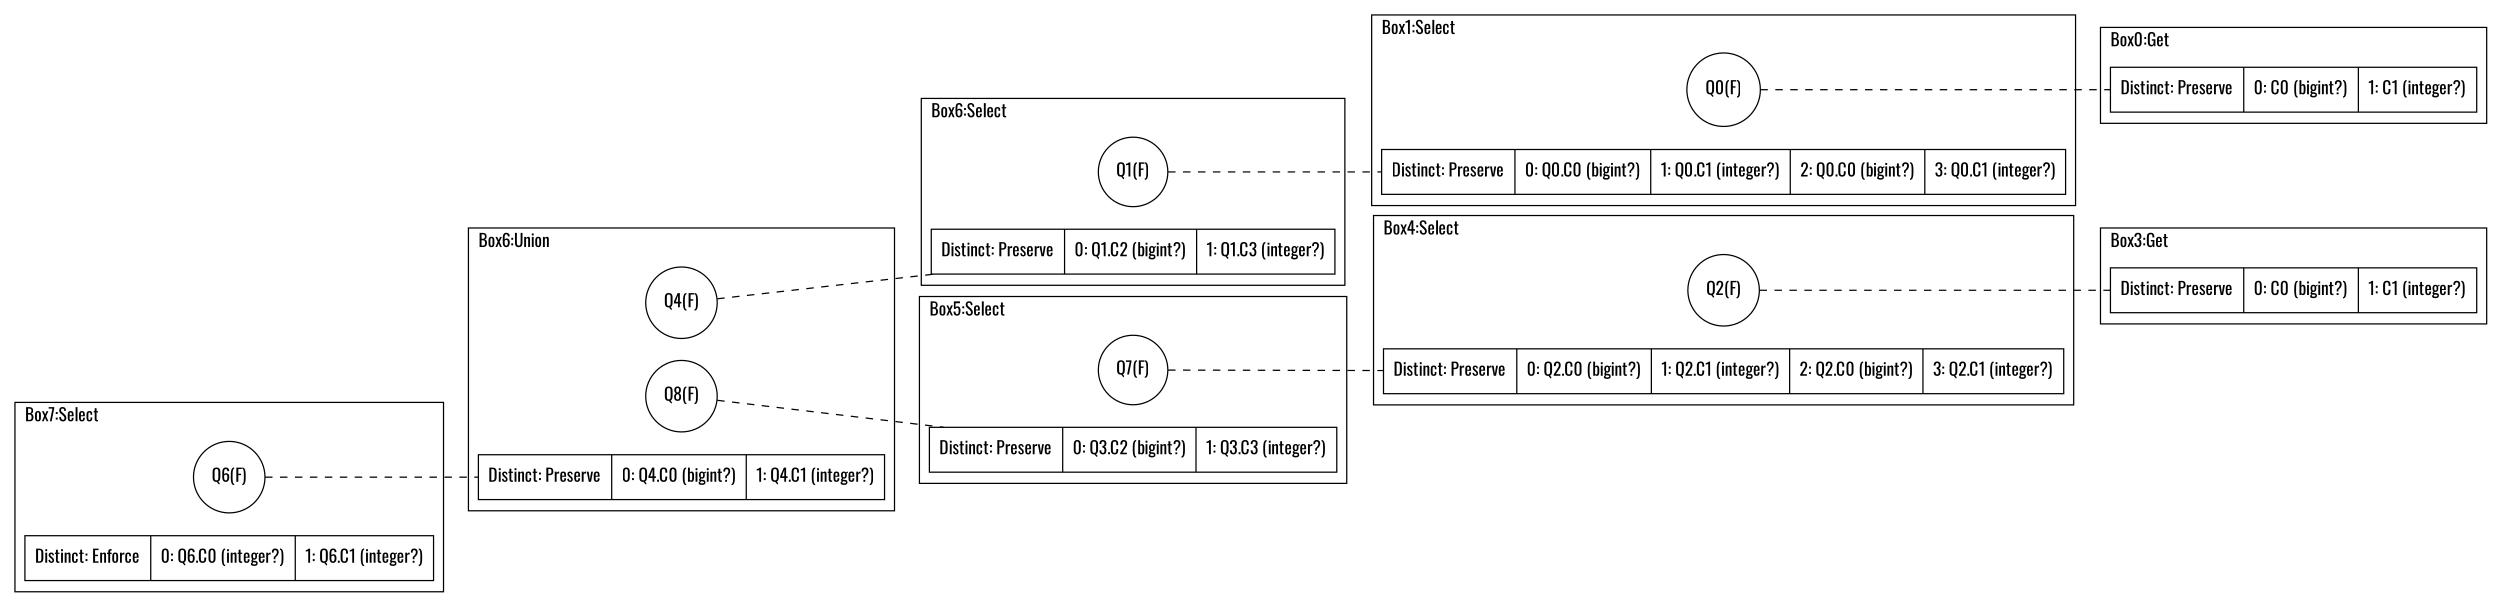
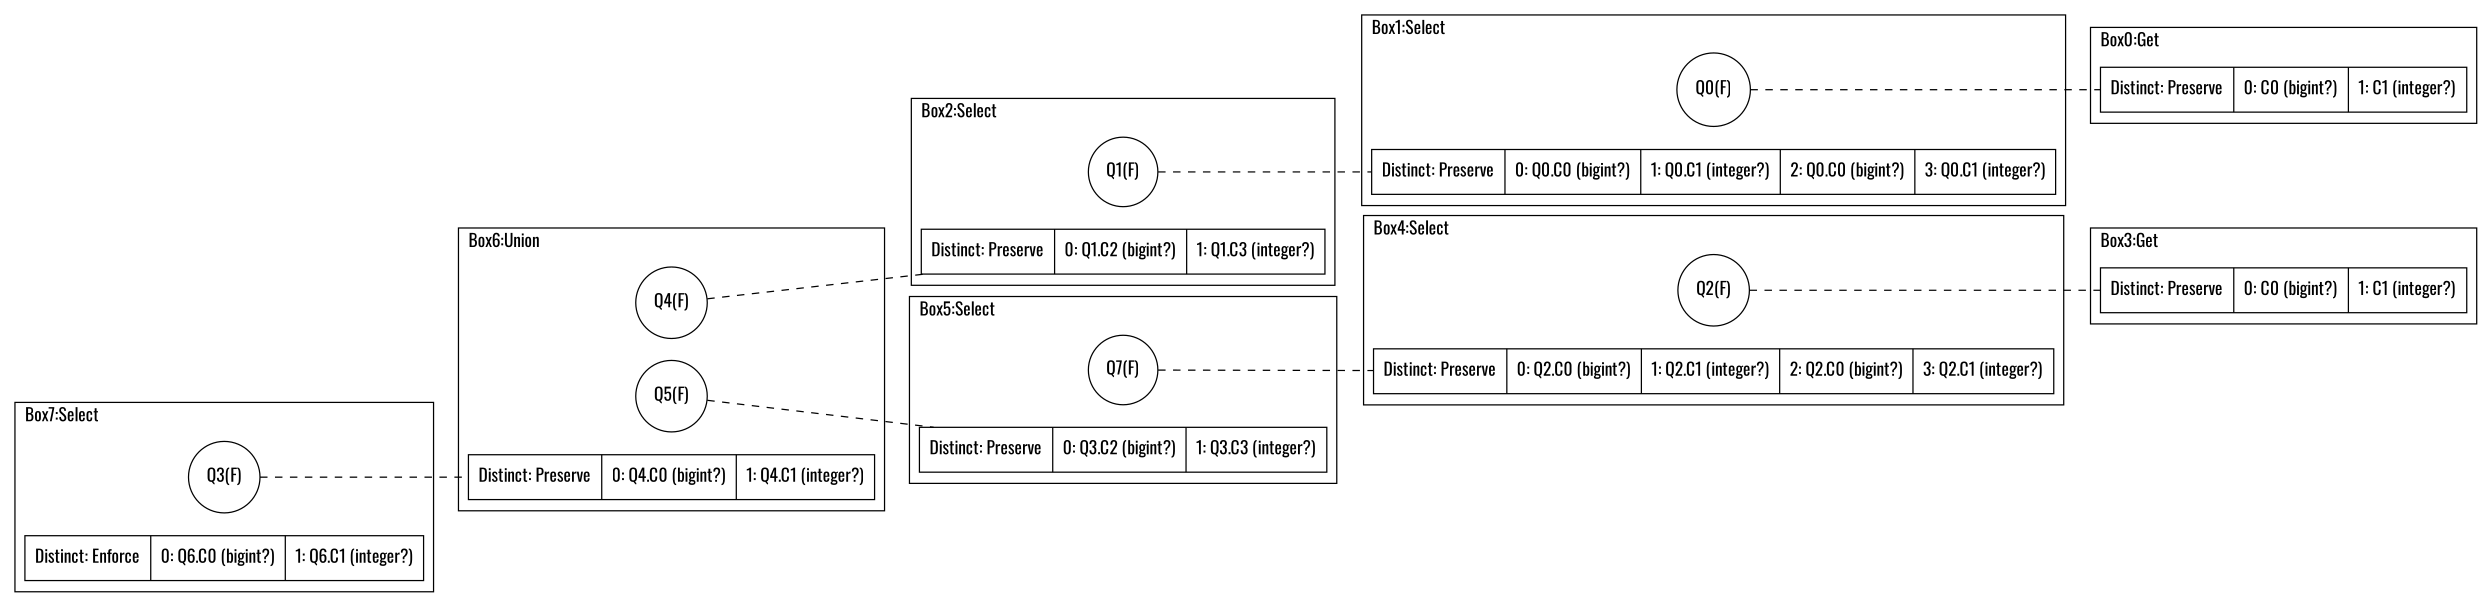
  digraph {
    compound=true
    fontname=Oswald
    labeljust=l
    rankdir=LR
    node [fontname=Oswald shape=record]
    edge [arrowhead=none fontname=Oswald style=dashed]
-   n1 [label="Q6(F)" shape=circle]
-   n2 [label="{ Distinct: Enforce| 0: Q6.C0 (integer?)| 1: Q6.C1 (integer?) }"]
+   n1 [label="Q3(F)" shape=circle]
+   n2 [label="{ Distinct: Enforce| 0: Q6.C0 (bigint?)| 1: Q6.C1 (integer?) }"]
    n3 [label="Q4(F)" shape=circle]
-   n4 [label="Q8(F)" shape=circle]
+   n4 [label="Q5(F)" shape=circle]
    n5 [label="{ Distinct: Preserve| 0: Q4.C0 (bigint?)| 1: Q4.C1 (integer?) }"]
    n6 [label="Q1(F)" shape=circle]
    n7 [label="{ Distinct: Preserve| 0: Q1.C2 (bigint?)| 1: Q1.C3 (integer?) }"]
    n8 [label="Q0(F)" shape=circle]
    n9 [label="{ Distinct: Preserve| 0: Q0.C0 (bigint?)| 1: Q0.C1 (integer?)| 2: Q0.C0 (bigint?)| 3: Q0.C1 (integer?) }"]
    n10 [label="{ Distinct: Preserve| 0: C0 (bigint?)| 1: C1 (integer?) }"]
    n11 [label="Q7(F)" shape=circle]
    n12 [label="{ Distinct: Preserve| 0: Q3.C2 (bigint?)| 1: Q3.C3 (integer?) }"]
    n13 [label="Q2(F)" shape=circle]
    n14 [label="{ Distinct: Preserve| 0: Q2.C0 (bigint?)| 1: Q2.C1 (integer?)| 2: Q2.C0 (bigint?)| 3: Q2.C1 (integer?) }"]
    n15 [label="{ Distinct: Preserve| 0: C0 (bigint?)| 1: C1 (integer?) }"]
    subgraph cluster_1 {
      label="Box7:Select"
      n2
      subgraph sub_2 {
        label="Box7:Select"
        rank=same
        n1
      }
    }
    subgraph cluster_3 {
      label="Box6:Union"
      n5
      subgraph sub_4 {
        label="Box6:Union"
        rank=same
        n3
        n4
      }
    }
    subgraph cluster_5 {
-     label="Box6:Select"
+     label="Box2:Select"
      n7
      subgraph sub_6 {
        label="Box2:Select"
        rank=same
        n6
      }
    }
    subgraph cluster_7 {
      label="Box1:Select"
      n9
      subgraph sub_8 {
        label="Box1:Select"
        rank=same
        n8
      }
    }
    subgraph cluster_9 {
      label="Box0:Get"
      n10
      subgraph sub_10 {
        label="Box0:Get"
        rank=same
      }
    }
    subgraph cluster_11 {
      label="Box5:Select"
      n12
      subgraph sub_12 {
        label="Box5:Select"
        rank=same
        n11
      }
    }
    subgraph cluster_13 {
      label="Box4:Select"
      n14
      subgraph sub_14 {
        label="Box4:Select"
        rank=same
        n13
      }
    }
    subgraph cluster_15 {
      label="Box3:Get"
      n15
      subgraph sub_16 {
        label="Box3:Get"
        rank=same
      }
    }
    n1 -> n5
    n3 -> n7
    n4 -> n12
    n6 -> n9
    n8 -> n10
    n11 -> n14
    n13 -> n15
  }
